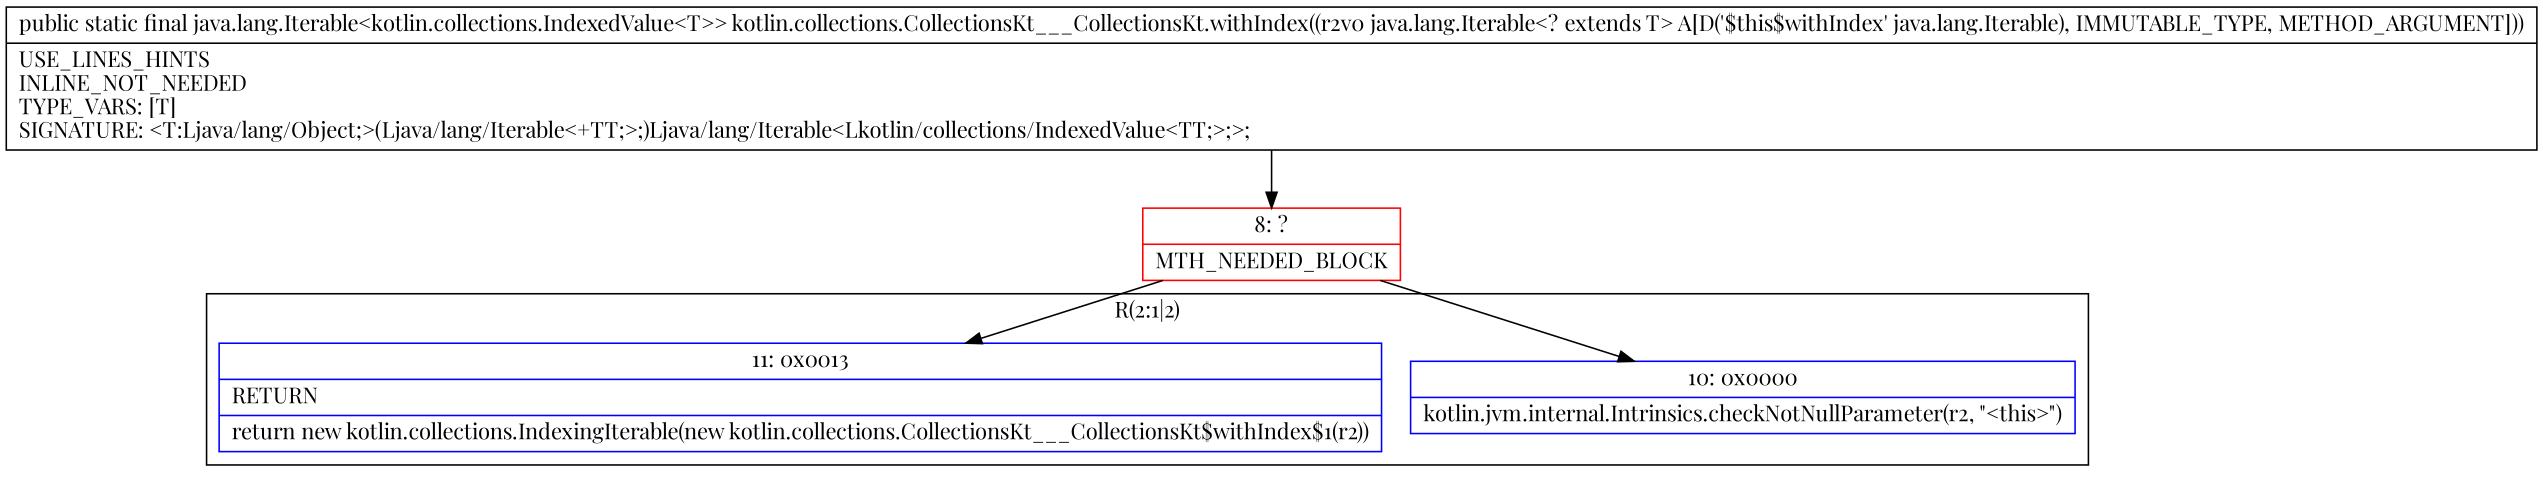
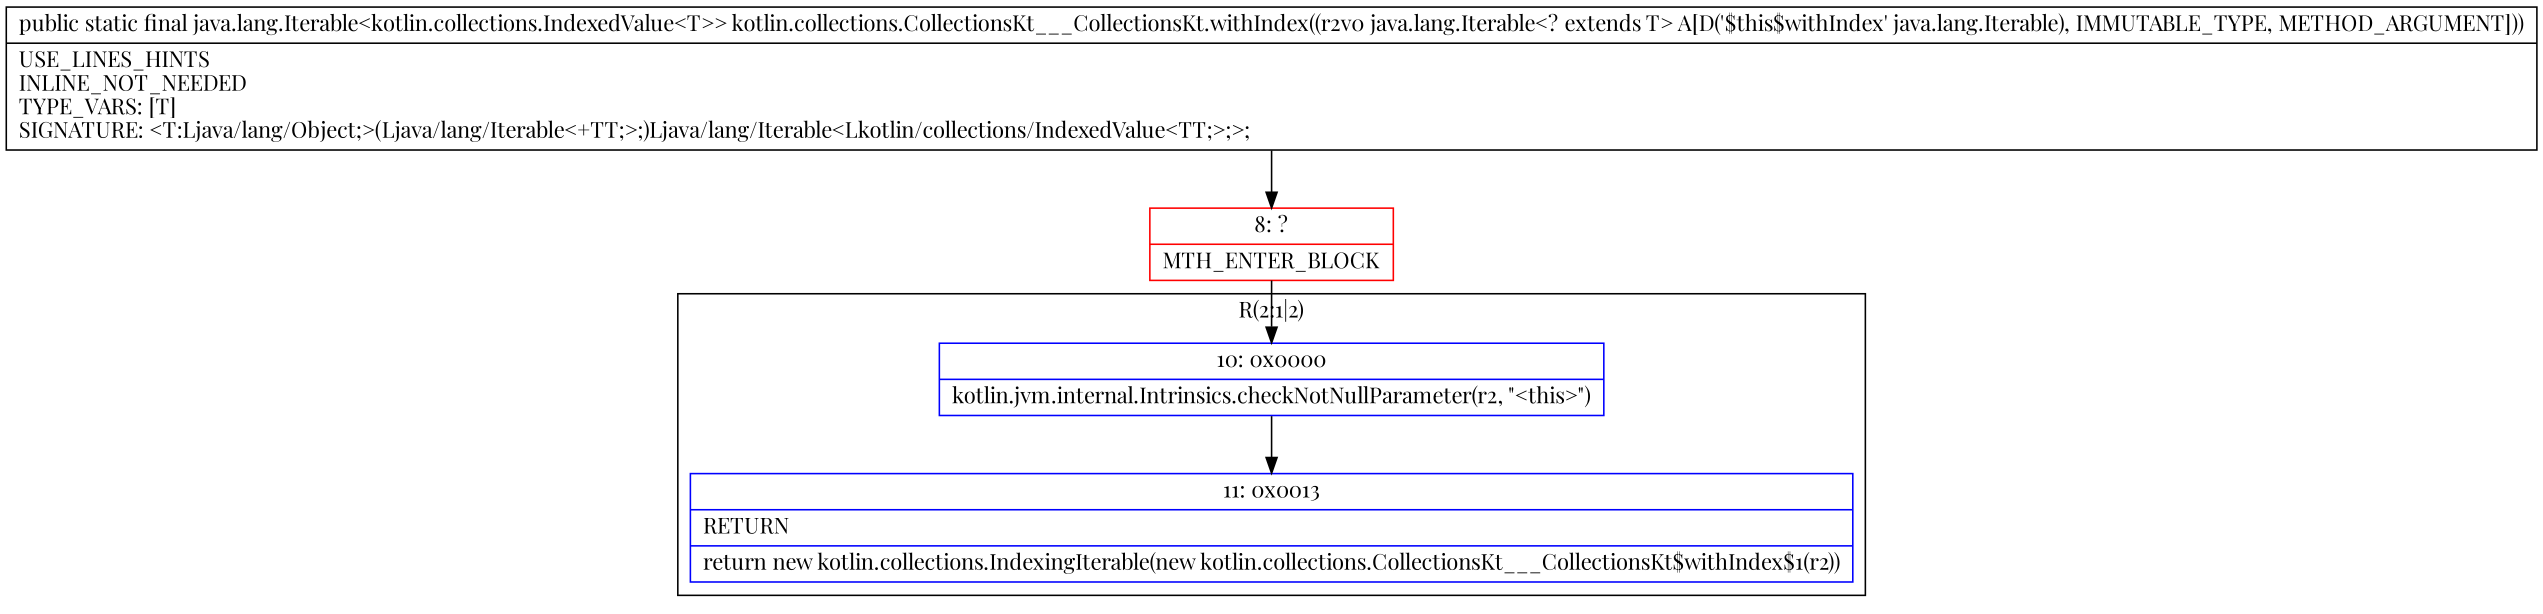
  digraph {
    fontname="Playfair Display"
    node [color=blue fontname="Playfair Display" shape=record]
    edge [fontname="Playfair Display"]
    n1 [label="{10\:\ 0x0000|kotlin.jvm.internal.Intrinsics.checkNotNullParameter(r2, \"\<this\>\")\l}"]
    n2 [label="{11\:\ 0x0013|RETURN\l|return new kotlin.collections.IndexingIterable(new kotlin.collections.CollectionsKt___CollectionsKt$withIndex$1(r2))\l}"]
-   n3 [color=red label="{8\:\ ?|MTH_NEEDED_BLOCK\l}"]
+   n3 [color=red label="{8\:\ ?|MTH_ENTER_BLOCK\l}"]
    n4 [label="{public static final java.lang.Iterable\<kotlin.collections.IndexedValue\<T\>\> kotlin.collections.CollectionsKt___CollectionsKt.withIndex((r2v0 java.lang.Iterable\<? extends T\> A[D('$this$withIndex' java.lang.Iterable), IMMUTABLE_TYPE, METHOD_ARGUMENT]))  | USE_LINES_HINTS\lINLINE_NOT_NEEDED\lTYPE_VARS: [T]\lSIGNATURE: \<T:Ljava\/lang\/Object;\>(Ljava\/lang\/Iterable\<+TT;\>;)Ljava\/lang\/Iterable\<Lkotlin\/collections\/IndexedValue\<TT;\>;\>;\l}" color=""]
    subgraph cluster_1 {
      label="R(2:1|2)"
      n1
      n2
    }
-   n3 -> n2
+   n1 -> n2
    n3 -> n1
    n4 -> n3
  }
